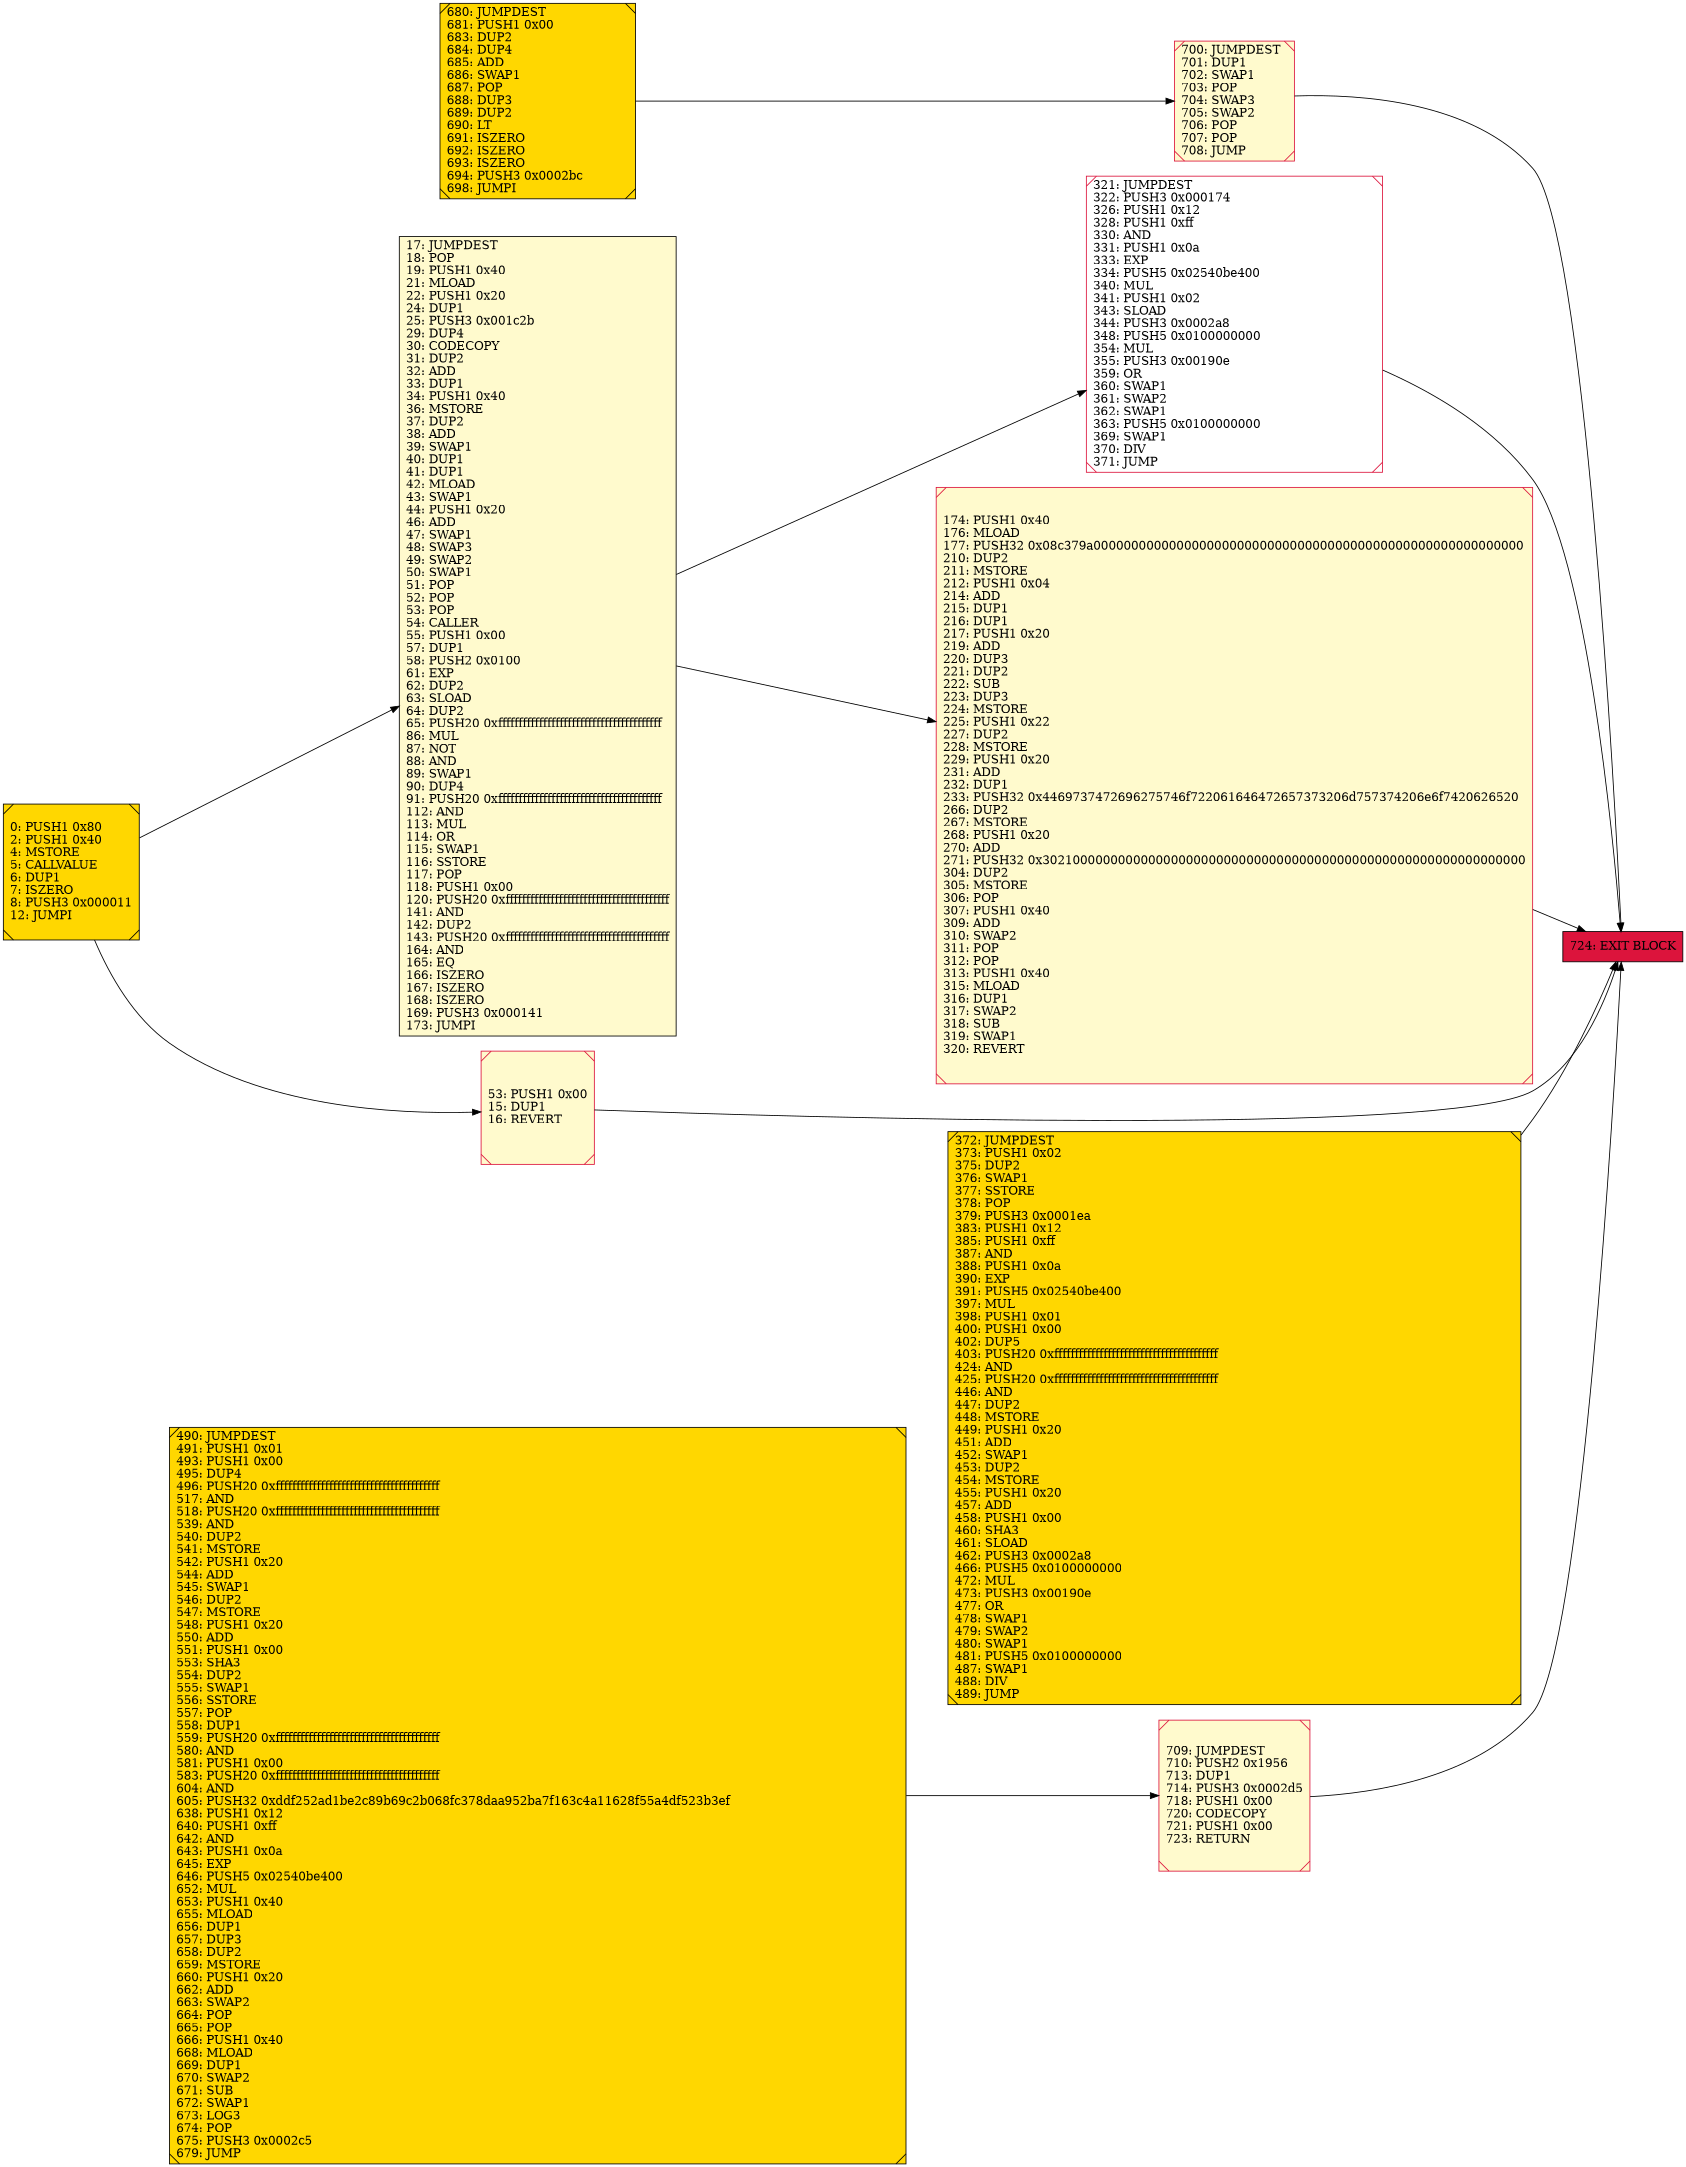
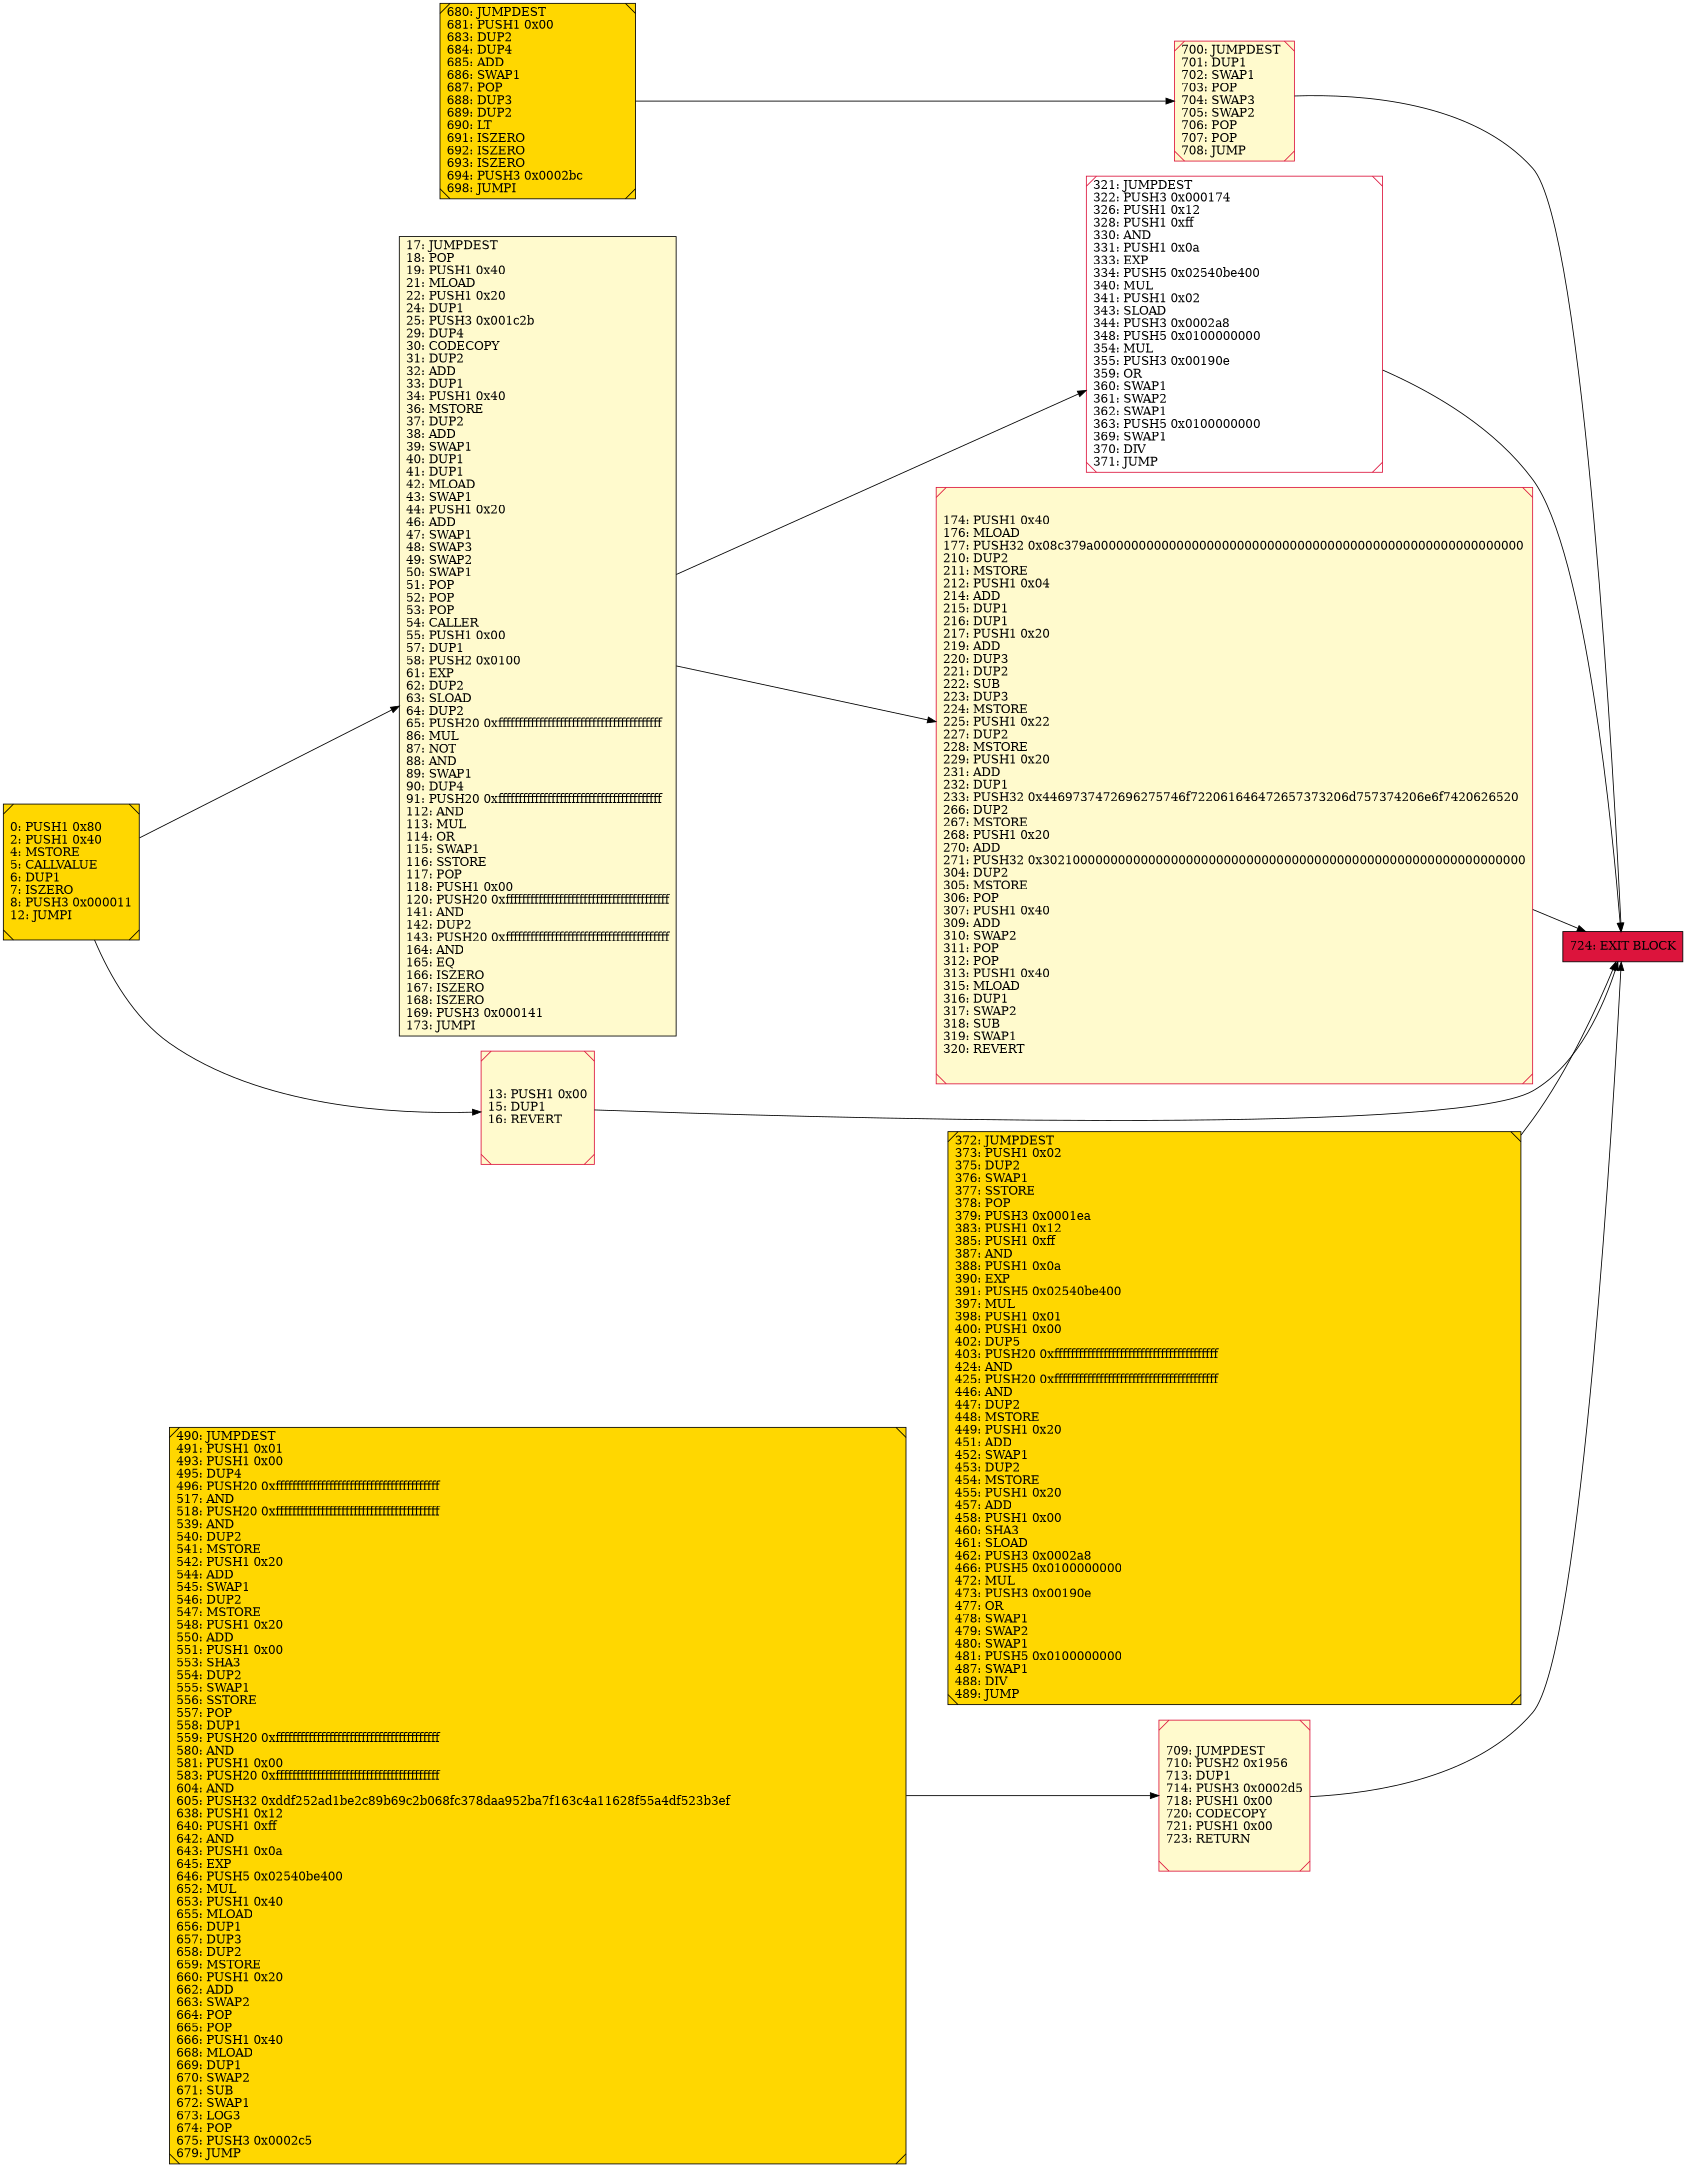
  digraph {
    fontname="DejaVu Serif"
    rankdir=LR
    node [color=black fillcolor=lemonchiffon fontcolor=black fontname="DejaVu Serif" shape=Msquare style=filled]
    edge [fontname="DejaVu Serif"]
    n1 [fillcolor=gold label="680: JUMPDEST\l681: PUSH1 0x00\l683: DUP2\l684: DUP4\l685: ADD\l686: SWAP1\l687: POP\l688: DUP3\l689: DUP2\l690: LT\l691: ISZERO\l692: ISZERO\l693: ISZERO\l694: PUSH3 0x0002bc\l698: JUMPI\l"]
    n2 [color=crimson label="700: JUMPDEST\l701: DUP1\l702: SWAP1\l703: POP\l704: SWAP3\l705: SWAP2\l706: POP\l707: POP\l708: JUMP\l"]
    n3 [fillcolor=crimson label="724: EXIT BLOCK\l" shape=box]
    n4 [label="17: JUMPDEST\l18: POP\l19: PUSH1 0x40\l21: MLOAD\l22: PUSH1 0x20\l24: DUP1\l25: PUSH3 0x001c2b\l29: DUP4\l30: CODECOPY\l31: DUP2\l32: ADD\l33: DUP1\l34: PUSH1 0x40\l36: MSTORE\l37: DUP2\l38: ADD\l39: SWAP1\l40: DUP1\l41: DUP1\l42: MLOAD\l43: SWAP1\l44: PUSH1 0x20\l46: ADD\l47: SWAP1\l48: SWAP3\l49: SWAP2\l50: SWAP1\l51: POP\l52: POP\l53: POP\l54: CALLER\l55: PUSH1 0x00\l57: DUP1\l58: PUSH2 0x0100\l61: EXP\l62: DUP2\l63: SLOAD\l64: DUP2\l65: PUSH20 0xffffffffffffffffffffffffffffffffffffffff\l86: MUL\l87: NOT\l88: AND\l89: SWAP1\l90: DUP4\l91: PUSH20 0xffffffffffffffffffffffffffffffffffffffff\l112: AND\l113: MUL\l114: OR\l115: SWAP1\l116: SSTORE\l117: POP\l118: PUSH1 0x00\l120: PUSH20 0xffffffffffffffffffffffffffffffffffffffff\l141: AND\l142: DUP2\l143: PUSH20 0xffffffffffffffffffffffffffffffffffffffff\l164: AND\l165: EQ\l166: ISZERO\l167: ISZERO\l168: ISZERO\l169: PUSH3 0x000141\l173: JUMPI\l" shape=box]
    n5 [color=crimson fillcolor=white label="321: JUMPDEST\l322: PUSH3 0x000174\l326: PUSH1 0x12\l328: PUSH1 0xff\l330: AND\l331: PUSH1 0x0a\l333: EXP\l334: PUSH5 0x02540be400\l340: MUL\l341: PUSH1 0x02\l343: SLOAD\l344: PUSH3 0x0002a8\l348: PUSH5 0x0100000000\l354: MUL\l355: PUSH3 0x00190e\l359: OR\l360: SWAP1\l361: SWAP2\l362: SWAP1\l363: PUSH5 0x0100000000\l369: SWAP1\l370: DIV\l371: JUMP\l"]
    n6 [color=crimson label="174: PUSH1 0x40\l176: MLOAD\l177: PUSH32 0x08c379a000000000000000000000000000000000000000000000000000000000\l210: DUP2\l211: MSTORE\l212: PUSH1 0x04\l214: ADD\l215: DUP1\l216: DUP1\l217: PUSH1 0x20\l219: ADD\l220: DUP3\l221: DUP2\l222: SUB\l223: DUP3\l224: MSTORE\l225: PUSH1 0x22\l227: DUP2\l228: MSTORE\l229: PUSH1 0x20\l231: ADD\l232: DUP1\l233: PUSH32 0x4469737472696275746f722061646472657373206d757374206e6f7420626520\l266: DUP2\l267: MSTORE\l268: PUSH1 0x20\l270: ADD\l271: PUSH32 0x3021000000000000000000000000000000000000000000000000000000000000\l304: DUP2\l305: MSTORE\l306: POP\l307: PUSH1 0x40\l309: ADD\l310: SWAP2\l311: POP\l312: POP\l313: PUSH1 0x40\l315: MLOAD\l316: DUP1\l317: SWAP2\l318: SUB\l319: SWAP1\l320: REVERT\l"]
    n7 [fillcolor=gold label="0: PUSH1 0x80\l2: PUSH1 0x40\l4: MSTORE\l5: CALLVALUE\l6: DUP1\l7: ISZERO\l8: PUSH3 0x000011\l12: JUMPI\l"]
-   n8 [color=crimson label="53: PUSH1 0x00\l15: DUP1\l16: REVERT\l"]
+   n8 [color=crimson label="13: PUSH1 0x00\l15: DUP1\l16: REVERT\l"]
    n9 [fillcolor=gold label="372: JUMPDEST\l373: PUSH1 0x02\l375: DUP2\l376: SWAP1\l377: SSTORE\l378: POP\l379: PUSH3 0x0001ea\l383: PUSH1 0x12\l385: PUSH1 0xff\l387: AND\l388: PUSH1 0x0a\l390: EXP\l391: PUSH5 0x02540be400\l397: MUL\l398: PUSH1 0x01\l400: PUSH1 0x00\l402: DUP5\l403: PUSH20 0xffffffffffffffffffffffffffffffffffffffff\l424: AND\l425: PUSH20 0xffffffffffffffffffffffffffffffffffffffff\l446: AND\l447: DUP2\l448: MSTORE\l449: PUSH1 0x20\l451: ADD\l452: SWAP1\l453: DUP2\l454: MSTORE\l455: PUSH1 0x20\l457: ADD\l458: PUSH1 0x00\l460: SHA3\l461: SLOAD\l462: PUSH3 0x0002a8\l466: PUSH5 0x0100000000\l472: MUL\l473: PUSH3 0x00190e\l477: OR\l478: SWAP1\l479: SWAP2\l480: SWAP1\l481: PUSH5 0x0100000000\l487: SWAP1\l488: DIV\l489: JUMP\l"]
    n10 [fillcolor=gold label="490: JUMPDEST\l491: PUSH1 0x01\l493: PUSH1 0x00\l495: DUP4\l496: PUSH20 0xffffffffffffffffffffffffffffffffffffffff\l517: AND\l518: PUSH20 0xffffffffffffffffffffffffffffffffffffffff\l539: AND\l540: DUP2\l541: MSTORE\l542: PUSH1 0x20\l544: ADD\l545: SWAP1\l546: DUP2\l547: MSTORE\l548: PUSH1 0x20\l550: ADD\l551: PUSH1 0x00\l553: SHA3\l554: DUP2\l555: SWAP1\l556: SSTORE\l557: POP\l558: DUP1\l559: PUSH20 0xffffffffffffffffffffffffffffffffffffffff\l580: AND\l581: PUSH1 0x00\l583: PUSH20 0xffffffffffffffffffffffffffffffffffffffff\l604: AND\l605: PUSH32 0xddf252ad1be2c89b69c2b068fc378daa952ba7f163c4a11628f55a4df523b3ef\l638: PUSH1 0x12\l640: PUSH1 0xff\l642: AND\l643: PUSH1 0x0a\l645: EXP\l646: PUSH5 0x02540be400\l652: MUL\l653: PUSH1 0x40\l655: MLOAD\l656: DUP1\l657: DUP3\l658: DUP2\l659: MSTORE\l660: PUSH1 0x20\l662: ADD\l663: SWAP2\l664: POP\l665: POP\l666: PUSH1 0x40\l668: MLOAD\l669: DUP1\l670: SWAP2\l671: SUB\l672: SWAP1\l673: LOG3\l674: POP\l675: PUSH3 0x0002c5\l679: JUMP\l"]
    n11 [color=crimson label="709: JUMPDEST\l710: PUSH2 0x1956\l713: DUP1\l714: PUSH3 0x0002d5\l718: PUSH1 0x00\l720: CODECOPY\l721: PUSH1 0x00\l723: RETURN\l"]
    n1 -> n2
    n2 -> n3
    n4 -> n5
    n4 -> n6
    n5 -> n3
    n6 -> n3
    n7 -> n4
    n7 -> n8
    n8 -> n3
    n9 -> n3
    n10 -> n11
    n11 -> n3
  }
